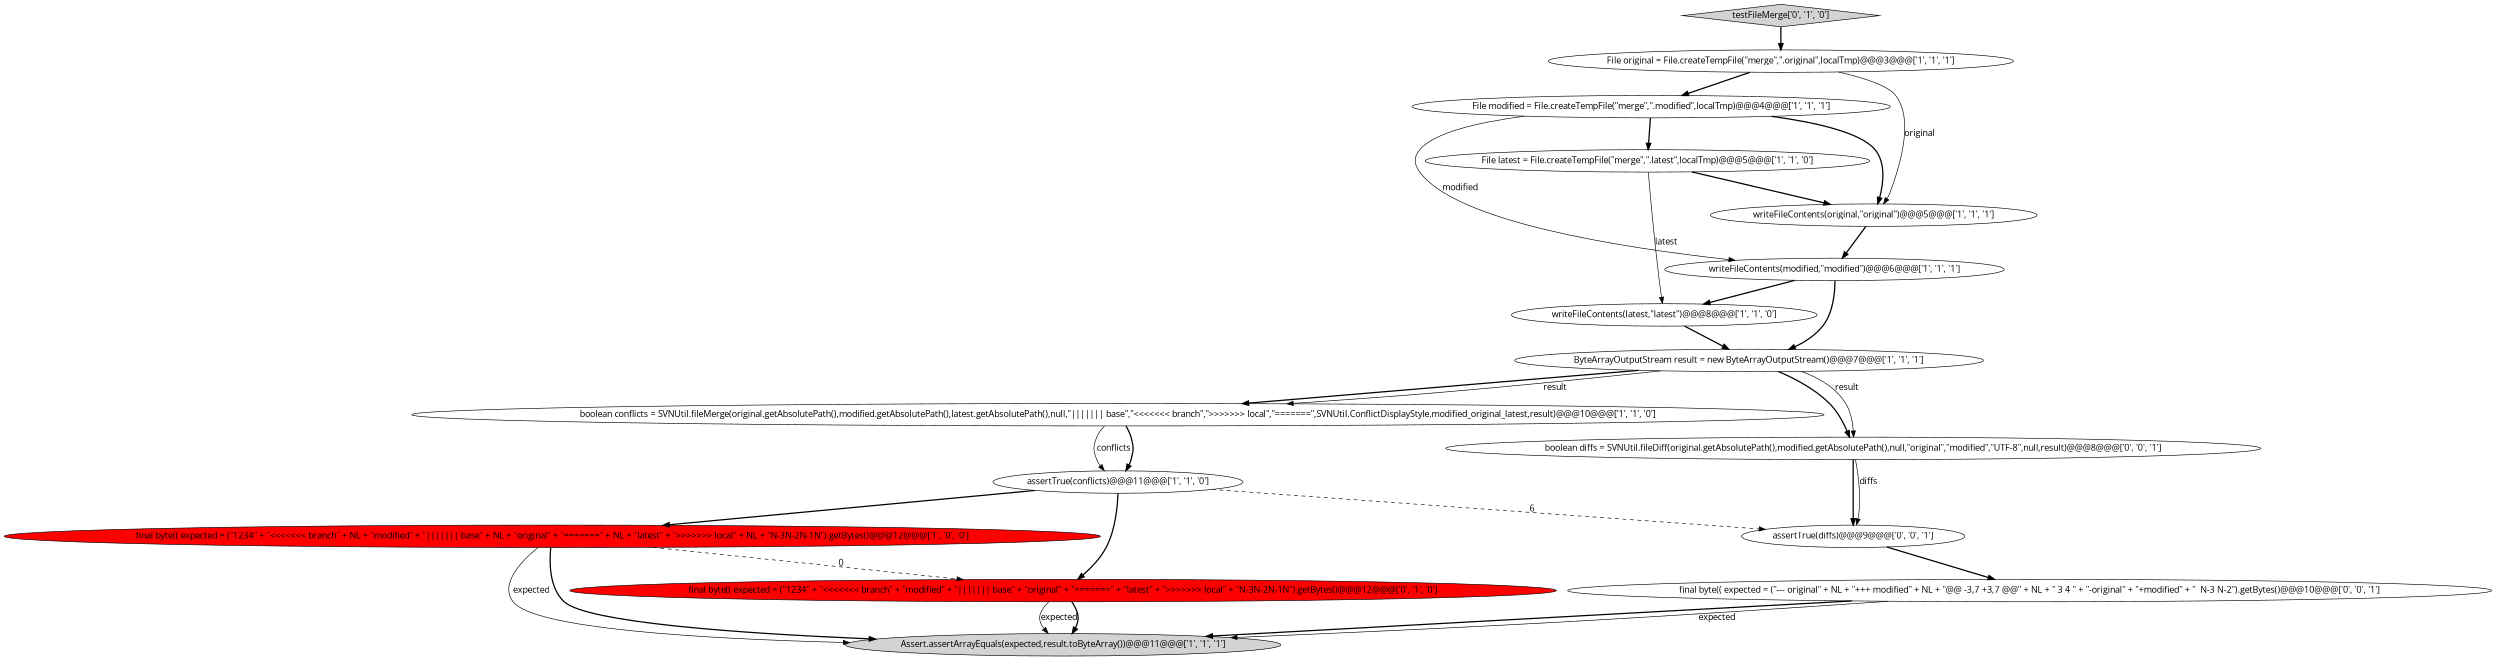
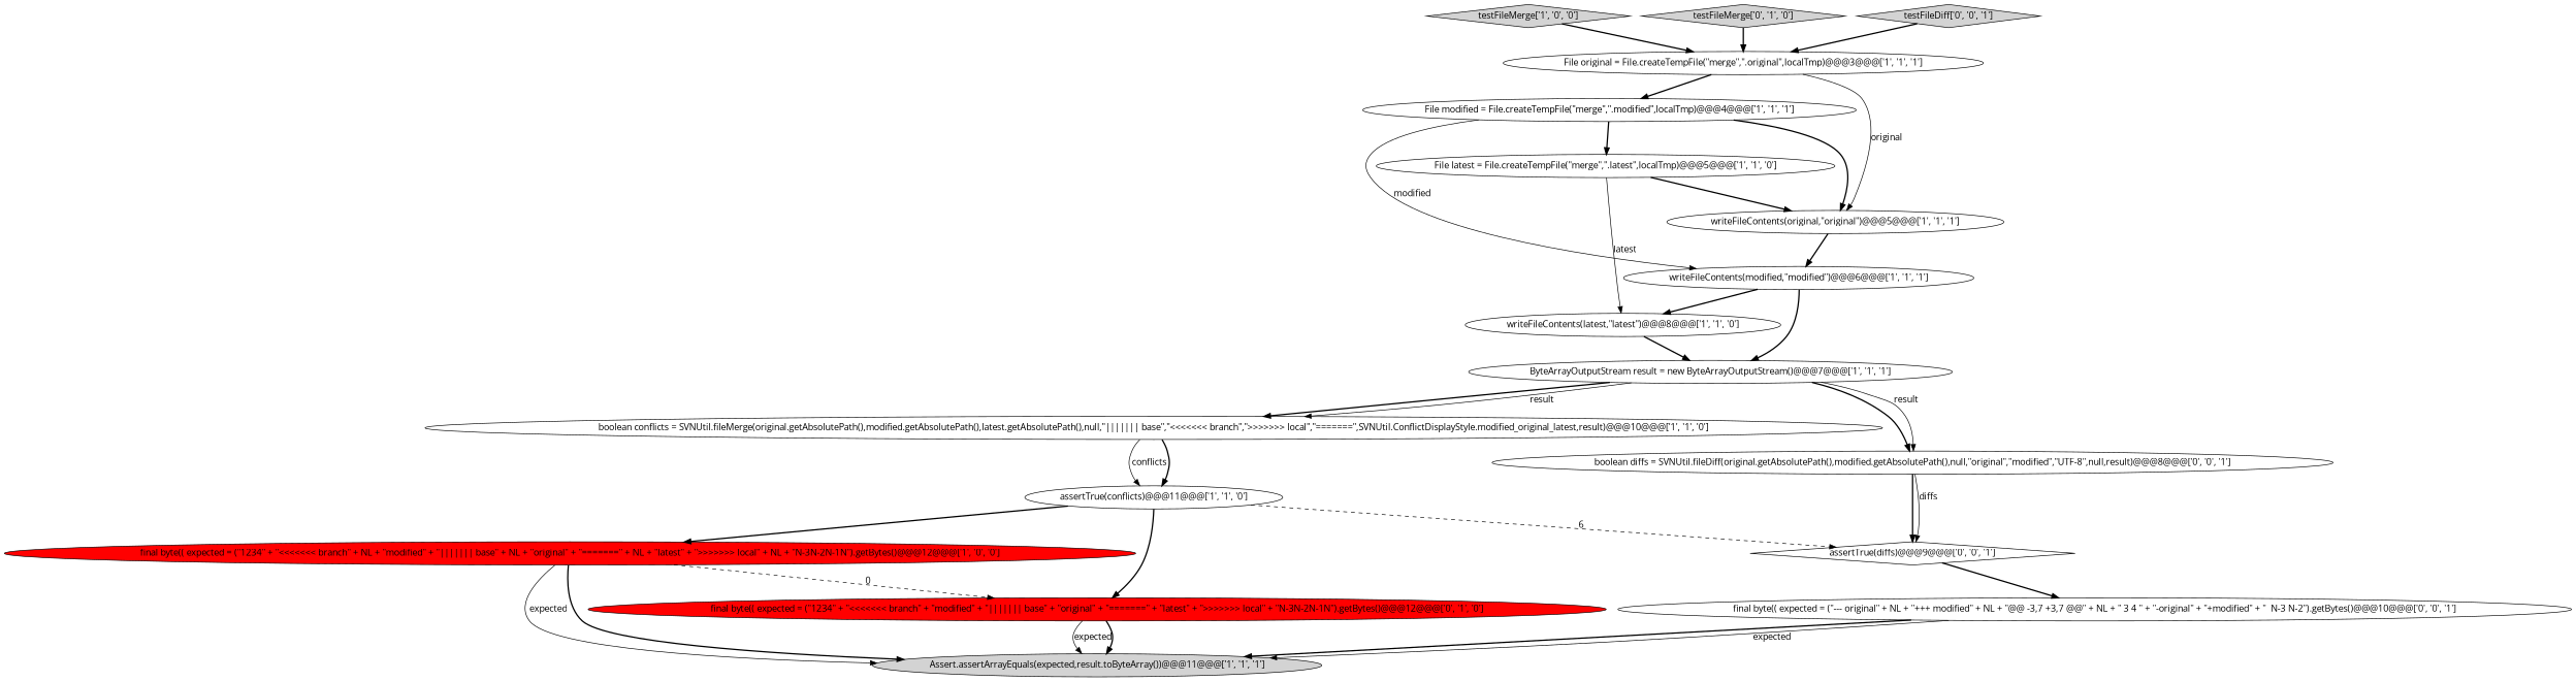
  digraph {
    fontname="Open Sans"
    node [fillcolor=white fontname="Open Sans" shape=ellipse style=filled]
    edge [fontname="Open Sans" style=bold]
    n1 [label="boolean conflicts = SVNUtil.fileMerge(original.getAbsolutePath(),modified.getAbsolutePath(),latest.getAbsolutePath(),null,\"||||||| base\",\"<<<<<<< branch\",\">>>>>>> local\",\"=======\",SVNUtil.ConflictDisplayStyle.modified_original_latest,result)@@@10@@@['1', '1', '0']"]
    n2 [label="assertTrue(conflicts)@@@11@@@['1', '1', '0']"]
    n3 [fillcolor=red label="final byte(( expected = (\"1234\" + \"<<<<<<< branch\" + \"modified\" + \"||||||| base\" + \"original\" + \"=======\" + \"latest\" + \">>>>>>> local\" + \"N-3N-2N-1N\").getBytes()@@@12@@@['0', '1', '0']"]
    n4 [fillcolor=red label="final byte(( expected = (\"1234\" + \"<<<<<<< branch\" + NL + \"modified\" + \"||||||| base\" + NL + \"original\" + \"=======\" + NL + \"latest\" + \">>>>>>> local\" + NL + \"N-3N-2N-1N\").getBytes()@@@12@@@['1', '0', '0']"]
-   n5 [label="assertTrue(diffs)@@@9@@@['0', '0', '1']"]
+   n5 [label="assertTrue(diffs)@@@9@@@['0', '0', '1']" shape=diamond]
    n6 [label="ByteArrayOutputStream result = new ByteArrayOutputStream()@@@7@@@['1', '1', '1']"]
    n7 [label="boolean diffs = SVNUtil.fileDiff(original.getAbsolutePath(),modified.getAbsolutePath(),null,\"original\",\"modified\",\"UTF-8\",null,result)@@@8@@@['0', '0', '1']"]
    n8 [fillcolor=lightgray label="Assert.assertArrayEquals(expected,result.toByteArray())@@@11@@@['1', '1', '1']"]
    n9 [label="final byte(( expected = (\"--- original\" + NL + \"+++ modified\" + NL + \"@@ -3,7 +3,7 @@\" + NL + \" 3 4 \" + \"-original\" + \"+modified\" + \"  N-3 N-2\").getBytes()@@@10@@@['0', '0', '1']"]
    n10 [label="File original = File.createTempFile(\"merge\",\".original\",localTmp)@@@3@@@['1', '1', '1']"]
    n11 [label="writeFileContents(original,\"original\")@@@5@@@['1', '1', '1']"]
    n12 [label="File modified = File.createTempFile(\"merge\",\".modified\",localTmp)@@@4@@@['1', '1', '1']"]
    n13 [label="writeFileContents(modified,\"modified\")@@@6@@@['1', '1', '1']"]
    n14 [label="File latest = File.createTempFile(\"merge\",\".latest\",localTmp)@@@5@@@['1', '1', '0']"]
    n15 [label="writeFileContents(latest,\"latest\")@@@8@@@['1', '1', '0']"]
+   n16 [fillcolor=lightgray label="testFileMerge['1', '0', '0']" shape=diamond]
    n17 [fillcolor=lightgray label="testFileMerge['0', '1', '0']" shape=diamond]
+   n18 [fillcolor=lightgray label="testFileDiff['0', '0', '1']" shape=diamond]
    n1 -> n2 [label=conflicts style=solid]
    n1 -> n2
    n2 -> n3
    n2 -> n4
    n2 -> n5 [label=6 style=dashed]
    n3 -> n8 [label=expected style=solid]
    n3 -> n8
    n4 -> n3 [label=0 style=dashed]
    n4 -> n8
    n4 -> n8 [label=expected style=solid]
    n5 -> n9
    n6 -> n1
    n6 -> n1 [label=result style=solid]
    n6 -> n7
    n6 -> n7 [label=result style=solid]
    n7 -> n5
    n7 -> n5 [label=diffs style=solid]
    n9 -> n8
    n9 -> n8 [label=expected style=solid]
    n10 -> n11 [label=original style=solid]
    n10 -> n12
    n11 -> n13
    n12 -> n11
    n12 -> n13 [label=modified style=solid]
    n12 -> n14
    n13 -> n6
    n13 -> n15
    n14 -> n11
    n14 -> n15 [label=latest style=solid]
    n15 -> n6
+   n16 -> n10
    n17 -> n10
+   n18 -> n10
  }
